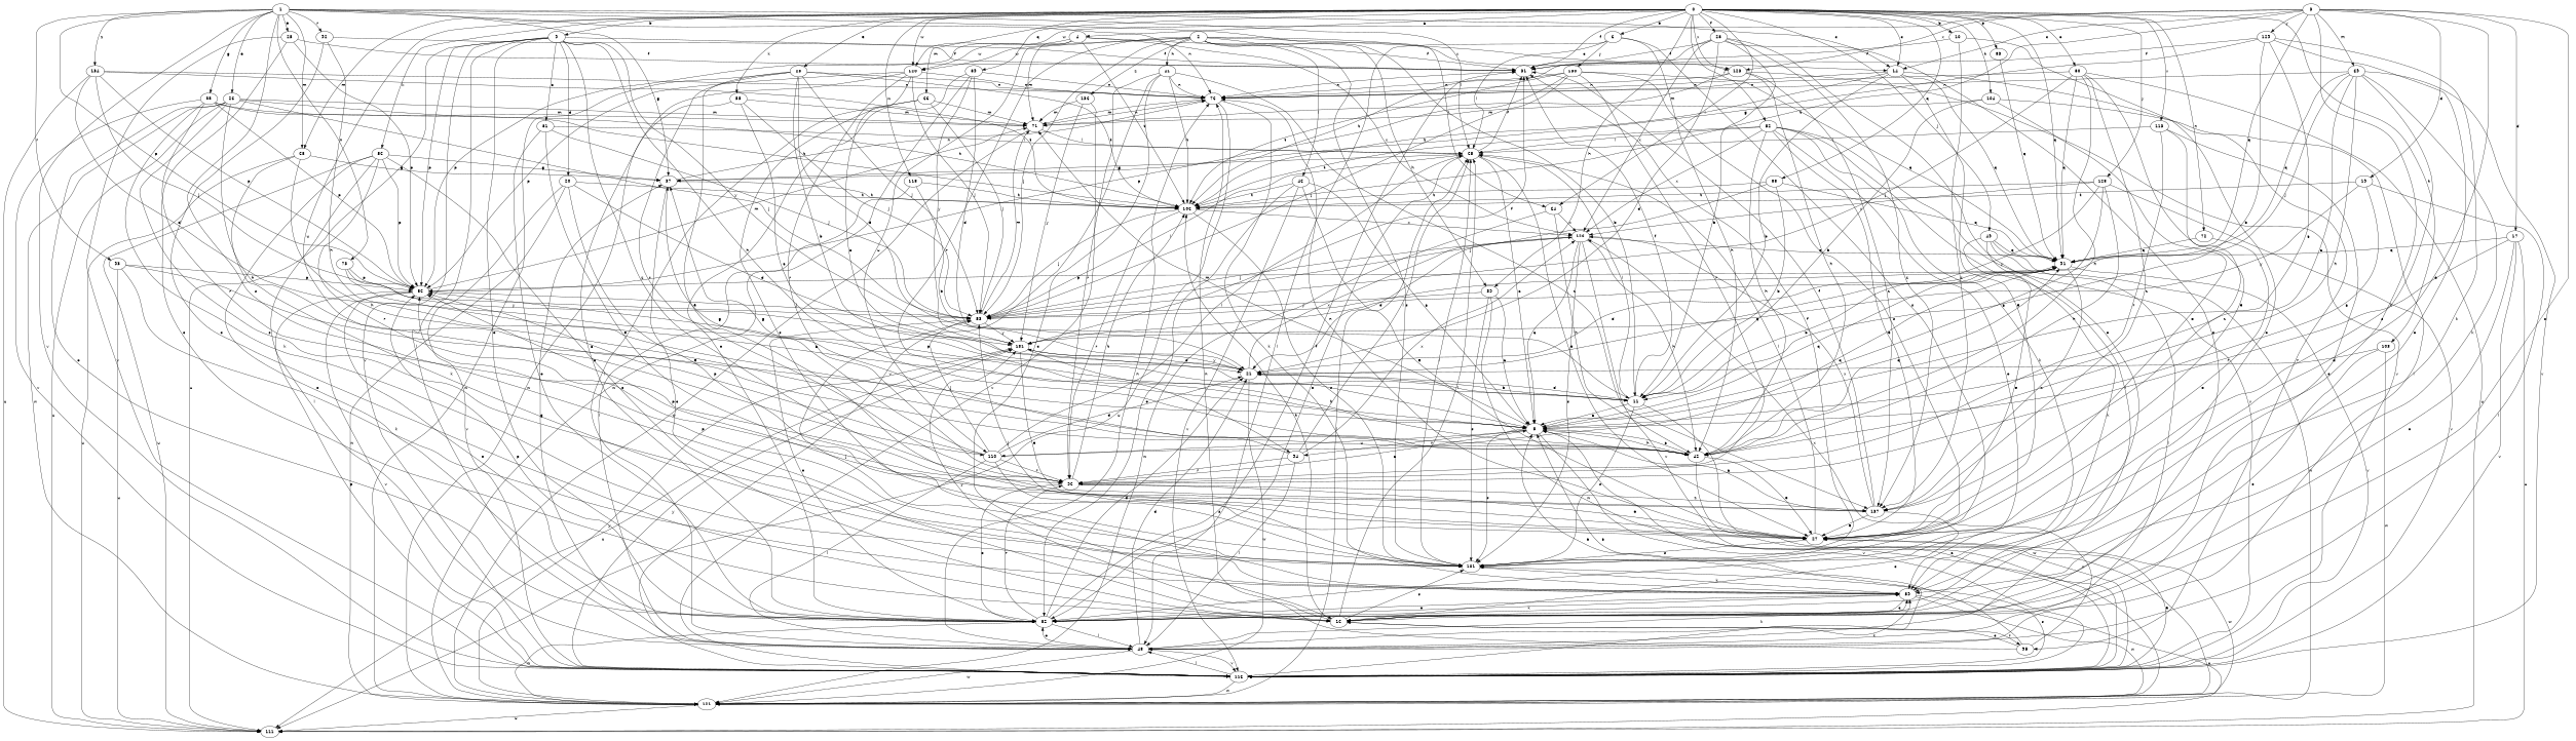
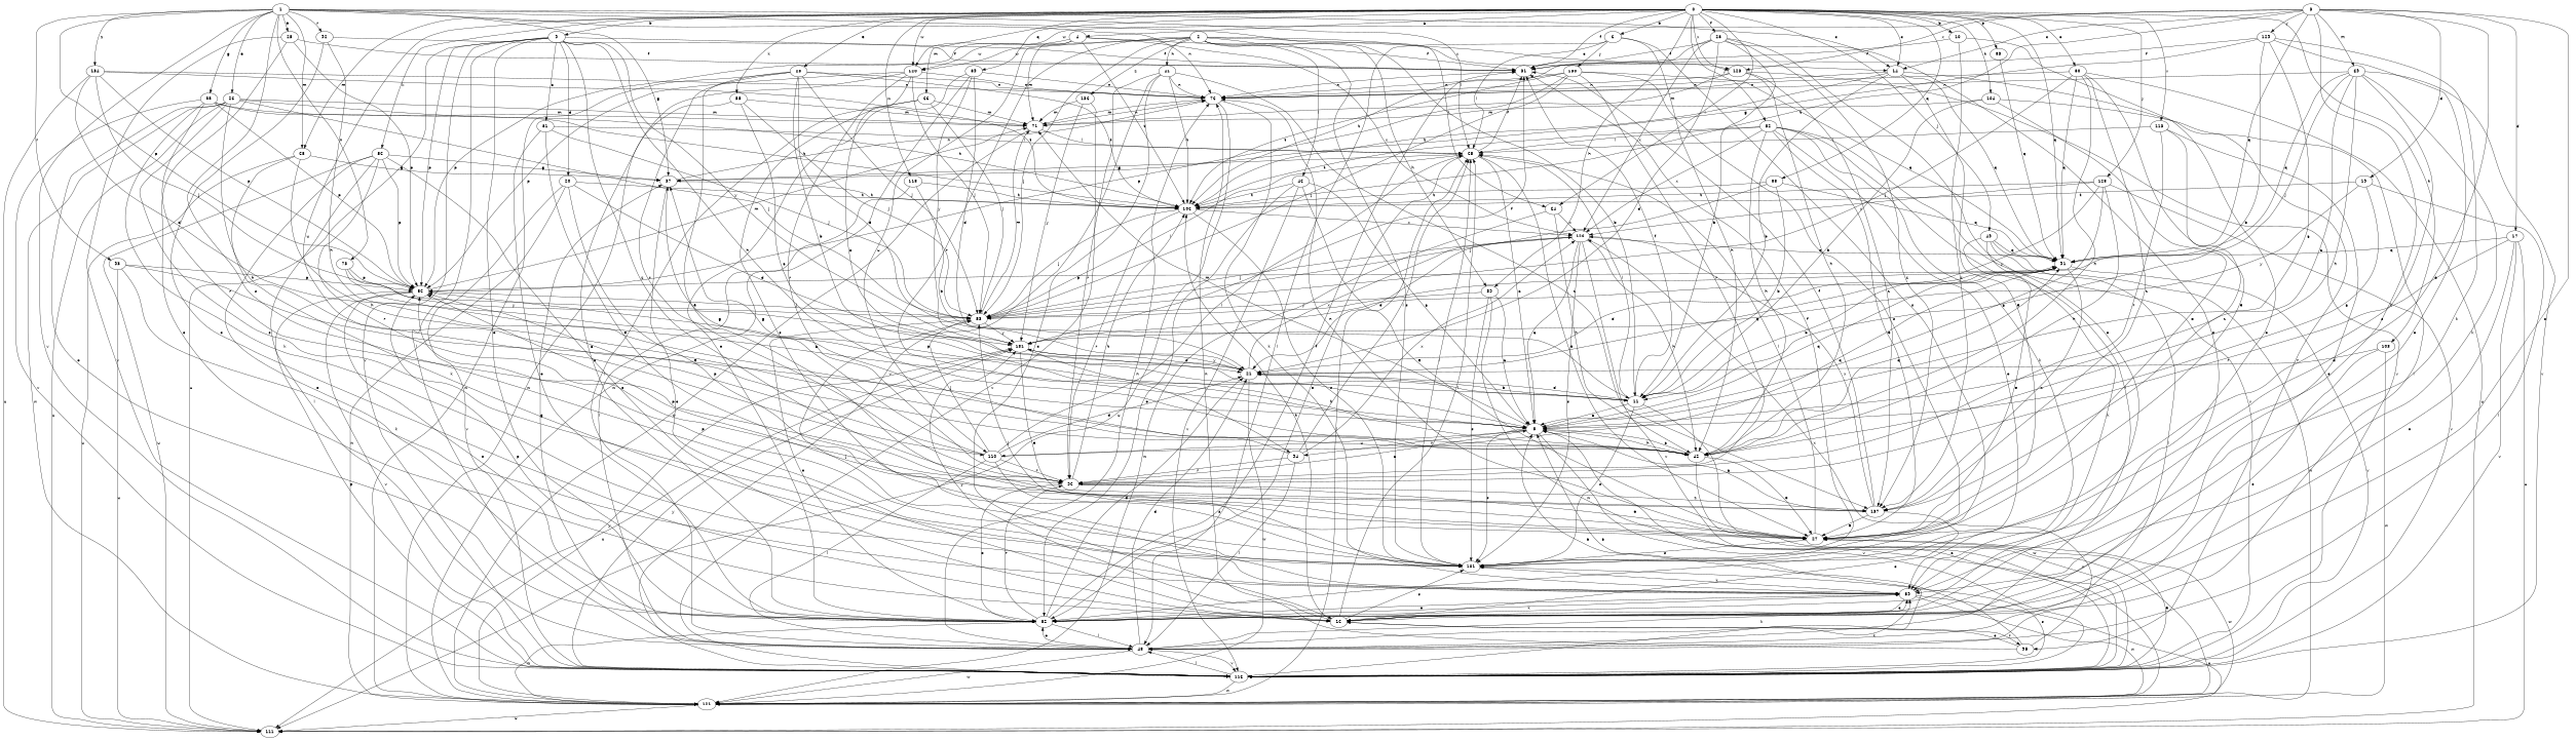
  strict digraph {
    fontname="DejaVu Sans"
    node [fontname="DejaVu Sans"]
    edge [fontname="DejaVu Sans"]
    0
    4
    6
    9
    10
    14
    23
    28
    31
    39
    49
    52
    55
    56
    64
    66
    68
-   72
    80
    83
    88
    89
    91
    103
    104
    110
    113
    118
    120
    123
    128
    86
    106
    71
    126
    65
    101
    42
    48
    130
    116
    20
    81
    82
    111
    131
    137
    76
    11
    27
    95
    53
    21
    121
    96
    16
    5
    59
    37
    1
    25
    26
    35
    73
    92
    93
    134
    2
    41
    46
    94
    136
    3
    17
    19
    69
    129
    0 -> 4 [label=a]
    0 -> 6 [label=b]
    0 -> 9 [label=b]
    0 -> 10 [label=b]
    0 -> 14 [label=c]
    0 -> 23 [label=e]
    0 -> 28 [label=f]
    0 -> 31 [label=f]
    0 -> 39 [label=h]
    0 -> 49 [label=j]
    0 -> 52 [label=j]
    0 -> 55 [label=k]
    0 -> 56 [label=k]
    0 -> 64 [label=l]
    0 -> 66 [label=m]
    0 -> 68 [label=m]
-   0 -> 72 [label=n]
    0 -> 80 [label=o]
    0 -> 83 [label=p]
    0 -> 88 [label=q]
    0 -> 89 [label=q]
    0 -> 91 [label=q]
    0 -> 103 [label=t]
    0 -> 104 [label=t]
    0 -> 110 [label=u]
    0 -> 113 [label=v]
    0 -> 118 [label=w]
    0 -> 120 [label=w]
    0 -> 123 [label=x]
    0 -> 128 [label=y]
    4 -> 31 [label=f]
    4 -> 120 [label=w]
    4 -> 86 [label=p]
    4 -> 106 [label=t]
    4 -> 71 [label=m]
    4 -> 126 [label=x]
    6 -> 65 [label=l]
    6 -> 101 [label=s]
    6 -> 42 [label=h]
    6 -> 48 [label=i]
    6 -> 130 [label=y]
    9 -> 31 [label=f]
    9 -> 86 [label=p]
    9 -> 42 [label=h]
    9 -> 48 [label=i]
    9 -> 116 [label=v]
    9 -> 20 [label=d]
    9 -> 81 [label=o]
    9 -> 82 [label=o]
    9 -> 111 [label=u]
    9 -> 131 [label=y]
    9 -> 137 [label=z]
    10 -> 31 [label=f]
    10 -> 82 [label=o]
    10 -> 137 [label=z]
    14 -> 91 [label=q]
    14 -> 106 [label=t]
    14 -> 76 [label=n]
    14 -> 11 [label=b]
    14 -> 27 [label=e]
    14 -> 95 [label=r]
    23 -> 106 [label=t]
    23 -> 76 [label=n]
    23 -> 11 [label=b]
    23 -> 27 [label=e]
    23 -> 53 [label=j]
    23 -> 21 [label=d]
    23 -> 121 [label=w]
    23 -> 96 [label=r]
    28 -> 31 [label=f]
    28 -> 106 [label=t]
    28 -> 126 [label=x]
    28 -> 82 [label=o]
    28 -> 137 [label=z]
    28 -> 11 [label=b]
    28 -> 21 [label=d]
    28 -> 16 [label=c]
    31 -> 76 [label=n]
    39 -> 101 [label=s]
    39 -> 53 [label=j]
    39 -> 121 [label=w]
    39 -> 5 [label=a]
    49 -> 91 [label=q]
    49 -> 48 [label=i]
    49 -> 27 [label=e]
    49 -> 121 [label=w]
    49 -> 59 [label=k]
    52 -> 106 [label=t]
    52 -> 126 [label=x]
    52 -> 65 [label=l]
    52 -> 42 [label=h]
    52 -> 48 [label=i]
    52 -> 116 [label=v]
    52 -> 82 [label=o]
    52 -> 27 [label=e]
    52 -> 59 [label=k]
    55 -> 71 [label=m]
    55 -> 82 [label=o]
    55 -> 53 [label=j]
    55 -> 5 [label=a]
    56 -> 86 [label=p]
    56 -> 48 [label=i]
    56 -> 82 [label=o]
    56 -> 111 [label=u]
    56 -> 96 [label=r]
    56 -> 16 [label=c]
    56 -> 37 [label=g]
    64 -> 126 [label=x]
    64 -> 42 [label=h]
    64 -> 121 [label=w]
    66 -> 71 [label=m]
    66 -> 101 [label=s]
    66 -> 48 [label=i]
    66 -> 53 [label=j]
    68 -> 42 [label=h]
    68 -> 111 [label=u]
    68 -> 59 [label=k]
    68 -> 37 [label=g]
-   72 -> 91 [label=q]
-   72 -> 27 [label=e]
    80 -> 91 [label=q]
    80 -> 42 [label=h]
    80 -> 111 [label=u]
    80 -> 137 [label=z]
    80 -> 76 [label=n]
    80 -> 27 [label=e]
    80 -> 53 [label=j]
    83 -> 91 [label=q]
    88 -> 91 [label=q]
    88 -> 106 [label=t]
    88 -> 11 [label=b]
    88 -> 53 [label=j]
    89 -> 82 [label=o]
    89 -> 131 [label=y]
    89 -> 76 [label=n]
    89 -> 21 [label=d]
    89 -> 121 [label=w]
    91 -> 86 [label=p]
    91 -> 116 [label=v]
    91 -> 137 [label=z]
    91 -> 11 [label=b]
    91 -> 21 [label=d]
    103 -> 21 [label=d]
    103 -> 121 [label=w]
    103 -> 16 [label=c]
    104 -> 71 [label=m]
    104 -> 48 [label=i]
    104 -> 11 [label=b]
    104 -> 27 [label=e]
    110 -> 91 [label=q]
    110 -> 86 [label=p]
    110 -> 65 [label=l]
    110 -> 101 [label=s]
    110 -> 48 [label=i]
    110 -> 53 [label=j]
    110 -> 21 [label=d]
    110 -> 96 [label=r]
    110 -> 37 [label=g]
    113 -> 65 [label=l]
    113 -> 137 [label=z]
    113 -> 96 [label=r]
    113 -> 16 [label=c]
    118 -> 106 [label=t]
    118 -> 48 [label=i]
    118 -> 11 [label=b]
    120 -> 86 [label=p]
    120 -> 76 [label=n]
    120 -> 53 [label=j]
    120 -> 121 [label=w]
    120 -> 96 [label=r]
    120 -> 5 [label=a]
    123 -> 71 [label=m]
    123 -> 42 [label=h]
    123 -> 116 [label=v]
    123 -> 137 [label=z]
    123 -> 76 [label=n]
    128 -> 106 [label=t]
    128 -> 126 [label=x]
    128 -> 42 [label=h]
    128 -> 116 [label=v]
    128 -> 131 [label=y]
    128 -> 5 [label=a]
    86 -> 71 [label=m]
    86 -> 116 [label=v]
    86 -> 82 [label=o]
    86 -> 53 [label=j]
    106 -> 126 [label=x]
    106 -> 101 [label=s]
    106 -> 53 [label=j]
    106 -> 96 [label=r]
    71 -> 65 [label=l]
    71 -> 76 [label=n]
    71 -> 121 [label=w]
    126 -> 91 [label=q]
    126 -> 101 [label=s]
    126 -> 42 [label=h]
    126 -> 116 [label=v]
    126 -> 53 [label=j]
    126 -> 21 [label=d]
    126 -> 5 [label=a]
    65 -> 31 [label=f]
    65 -> 82 [label=o]
    65 -> 27 [label=e]
    65 -> 5 [label=a]
    65 -> 37 [label=g]
    101 -> 31 [label=f]
    101 -> 86 [label=p]
    101 -> 65 [label=l]
    101 -> 53 [label=j]
    101 -> 59 [label=k]
    42 -> 91 [label=q]
    42 -> 116 [label=v]
    42 -> 27 [label=e]
    42 -> 5 [label=a]
    48 -> 116 [label=v]
    48 -> 82 [label=o]
    48 -> 76 [label=n]
    48 -> 21 [label=d]
    48 -> 121 [label=w]
    48 -> 5 [label=a]
    48 -> 59 [label=k]
    48 -> 37 [label=g]
    130 -> 91 [label=q]
    130 -> 86 [label=p]
    130 -> 106 [label=t]
    130 -> 101 [label=s]
    130 -> 76 [label=n]
    130 -> 53 [label=j]
    130 -> 96 [label=r]
    116 -> 86 [label=p]
    116 -> 101 [label=s]
    116 -> 48 [label=i]
    116 -> 131 [label=y]
    116 -> 27 [label=e]
    116 -> 121 [label=w]
    116 -> 5 [label=a]
    116 -> 59 [label=k]
    20 -> 106 [label=t]
    20 -> 116 [label=v]
    20 -> 27 [label=e]
    20 -> 21 [label=d]
    20 -> 121 [label=w]
    81 -> 65 [label=l]
    81 -> 82 [label=o]
    81 -> 27 [label=e]
    81 -> 53 [label=j]
    82 -> 31 [label=f]
    82 -> 86 [label=p]
    82 -> 48 [label=i]
    82 -> 21 [label=d]
    82 -> 121 [label=w]
    82 -> 96 [label=r]
    82 -> 59 [label=k]
    131 -> 31 [label=f]
    131 -> 42 [label=h]
    131 -> 111 [label=u]
    131 -> 27 [label=e]
    131 -> 21 [label=d]
    137 -> 31 [label=f]
    137 -> 86 [label=p]
    137 -> 126 [label=x]
    137 -> 27 [label=e]
    137 -> 16 [label=c]
    137 -> 5 [label=a]
    76 -> 71 [label=m]
    76 -> 111 [label=u]
    76 -> 59 [label=k]
    11 -> 31 [label=f]
    11 -> 86 [label=p]
    11 -> 65 [label=l]
    11 -> 101 [label=s]
    11 -> 21 [label=d]
    11 -> 121 [label=w]
    11 -> 5 [label=a]
    27 -> 65 [label=l]
    27 -> 101 [label=s]
    27 -> 76 [label=n]
    27 -> 121 [label=w]
    95 -> 126 [label=x]
    95 -> 76 [label=n]
    95 -> 16 [label=c]
    95 -> 5 [label=a]
    53 -> 71 [label=m]
    53 -> 65 [label=l]
    53 -> 82 [label=o]
    53 -> 131 [label=y]
    21 -> 91 [label=q]
    21 -> 126 [label=x]
    21 -> 131 [label=y]
    21 -> 11 [label=b]
    21 -> 121 [label=w]
    121 -> 65 [label=l]
    121 -> 111 [label=u]
    121 -> 131 [label=y]
    96 -> 106 [label=t]
    96 -> 82 [label=o]
    96 -> 137 [label=z]
    96 -> 27 [label=e]
    96 -> 5 [label=a]
    16 -> 106 [label=t]
    16 -> 65 [label=l]
    16 -> 101 [label=s]
    16 -> 131 [label=y]
    16 -> 95 [label=r]
    5 -> 91 [label=q]
    5 -> 110 [label=u]
    5 -> 71 [label=m]
    5 -> 101 [label=s]
    5 -> 42 [label=h]
    5 -> 116 [label=v]
    5 -> 94 [label=r]
    59 -> 82 [label=o]
    59 -> 111 [label=u]
    59 -> 53 [label=j]
    59 -> 121 [label=w]
    59 -> 16 [label=c]
    37 -> 106 [label=t]
    37 -> 76 [label=n]
    37 -> 16 [label=c]
    1 -> 14 [label=c]
    1 -> 64 [label=l]
    1 -> 68 [label=m]
    1 -> 86 [label=p]
    1 -> 65 [label=l]
    1 -> 101 [label=s]
    1 -> 116 [label=v]
    1 -> 76 [label=n]
    1 -> 37 [label=g]
    1 -> 25 [label=e]
    1 -> 26 [label=e]
    1 -> 35 [label=g]
    1 -> 73 [label=n]
    1 -> 92 [label=r]
    1 -> 93 [label=r]
    1 -> 134 [label=z]
    25 -> 31 [label=f]
    25 -> 86 [label=p]
    25 -> 116 [label=v]
    25 -> 16 [label=c]
    26 -> 106 [label=t]
    26 -> 71 [label=m]
    26 -> 101 [label=s]
    26 -> 42 [label=h]
    26 -> 82 [label=o]
    26 -> 111 [label=u]
    26 -> 53 [label=j]
    26 -> 121 [label=w]
    35 -> 86 [label=p]
    35 -> 106 [label=t]
    35 -> 71 [label=m]
    35 -> 116 [label=v]
    35 -> 96 [label=r]
    35 -> 59 [label=k]
    73 -> 86 [label=p]
    73 -> 131 [label=y]
    73 -> 5 [label=a]
    92 -> 31 [label=f]
    92 -> 42 [label=h]
    92 -> 16 [label=c]
    93 -> 86 [label=p]
    93 -> 111 [label=u]
    93 -> 5 [label=a]
    93 -> 59 [label=k]
    134 -> 86 [label=p]
    134 -> 106 [label=t]
    134 -> 111 [label=u]
    134 -> 76 [label=n]
    134 -> 53 [label=j]
    134 -> 21 [label=d]
    2 -> 14 [label=c]
    2 -> 39 [label=h]
    2 -> 110 [label=u]
    2 -> 120 [label=w]
    2 -> 123 [label=x]
    2 -> 101 [label=s]
    2 -> 11 [label=b]
    2 -> 53 [label=j]
    2 -> 41 [label=h]
    2 -> 46 [label=i]
    2 -> 94 [label=r]
    2 -> 136 [label=z]
    41 -> 106 [label=t]
    41 -> 116 [label=v]
    41 -> 137 [label=z]
    41 -> 76 [label=n]
    41 -> 96 [label=r]
    41 -> 16 [label=c]
    46 -> 106 [label=t]
    46 -> 116 [label=v]
    46 -> 82 [label=o]
    46 -> 27 [label=e]
    46 -> 5 [label=a]
    94 -> 126 [label=x]
    94 -> 65 [label=l]
    94 -> 48 [label=i]
    94 -> 96 [label=r]
    94 -> 37 [label=g]
    136 -> 71 [label=m]
    136 -> 116 [label=v]
    136 -> 131 [label=y]
    3 -> 14 [label=c]
    3 -> 91 [label=q]
    3 -> 120 [label=w]
    3 -> 123 [label=x]
    3 -> 106 [label=t]
    3 -> 27 [label=e]
    3 -> 16 [label=c]
    3 -> 59 [label=k]
    3 -> 17 [label=d]
    3 -> 19 [label=d]
    3 -> 69 [label=m]
    3 -> 129 [label=y]
    17 -> 91 [label=q]
    17 -> 116 [label=v]
    17 -> 82 [label=o]
    17 -> 111 [label=u]
    17 -> 96 [label=r]
    19 -> 106 [label=t]
    19 -> 48 [label=i]
    19 -> 131 [label=y]
    19 -> 5 [label=a]
    69 -> 91 [label=q]
    69 -> 101 [label=s]
    69 -> 42 [label=h]
    69 -> 116 [label=v]
    69 -> 76 [label=n]
    69 -> 53 [label=j]
    69 -> 5 [label=a]
    69 -> 59 [label=k]
    129 -> 31 [label=f]
    129 -> 82 [label=o]
    129 -> 11 [label=b]
    129 -> 5 [label=a]
    129 -> 59 [label=k]
    129 -> 37 [label=g]
  }
